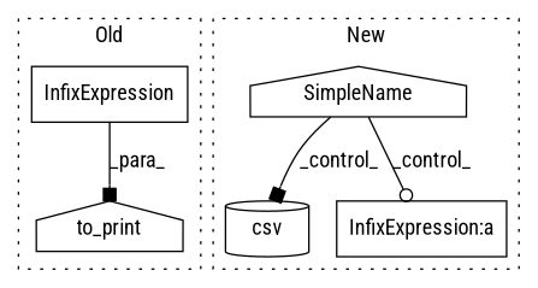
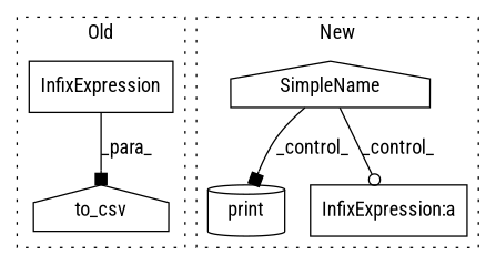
  digraph {
    fontname="Roboto Condensed"
    node [a=32 fontname="Roboto Condensed" shape=house]
    edge [arrowhead=box fontname="Roboto Condensed"]
-   n1 [l="7,1" label=to_print s="3689,3724"]
+   n1 [l="7,1" label=to_csv s="3689,3724"]
    n2 [a=45 l=4 label=InfixExpression s=3714 shape=box]
-   n3 [l="6,1" label=csv s="4029,4080" shape=cylinder]
+   n3 [l="6,1" label=print s="4029,4080" shape=cylinder]
    n4 [a=27 l=3 label="InfixExpression:a" s=4072 shape=box]
    n5 [a=42 label=SimpleName]
    subgraph cluster_1 {
      label=Old
      style=dotted
      n1
      n2
    }
    subgraph cluster_2 {
      label=New
      style=dotted
      n3
      n4
      n5
    }
    n2 -> n1 [label=_para_]
    n5 -> n3 [label=_control_]
    n5 -> n4 [arrowhead=odot label=_control_]
  }
